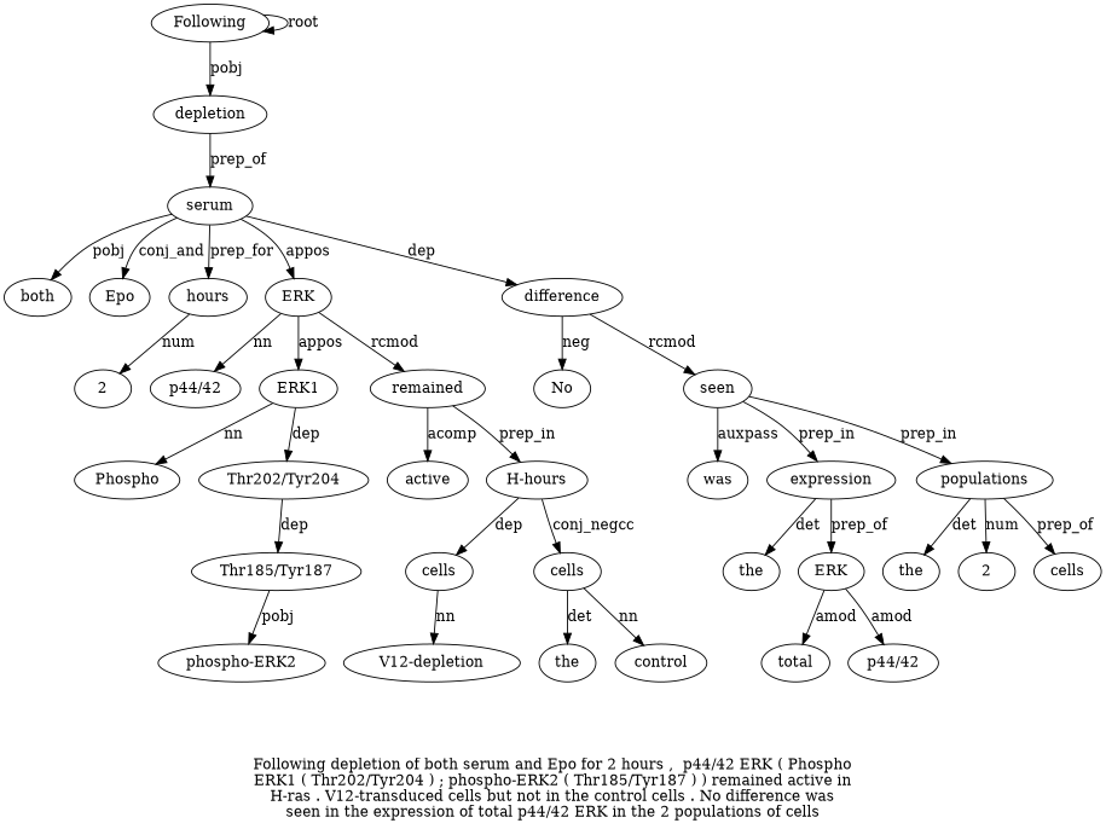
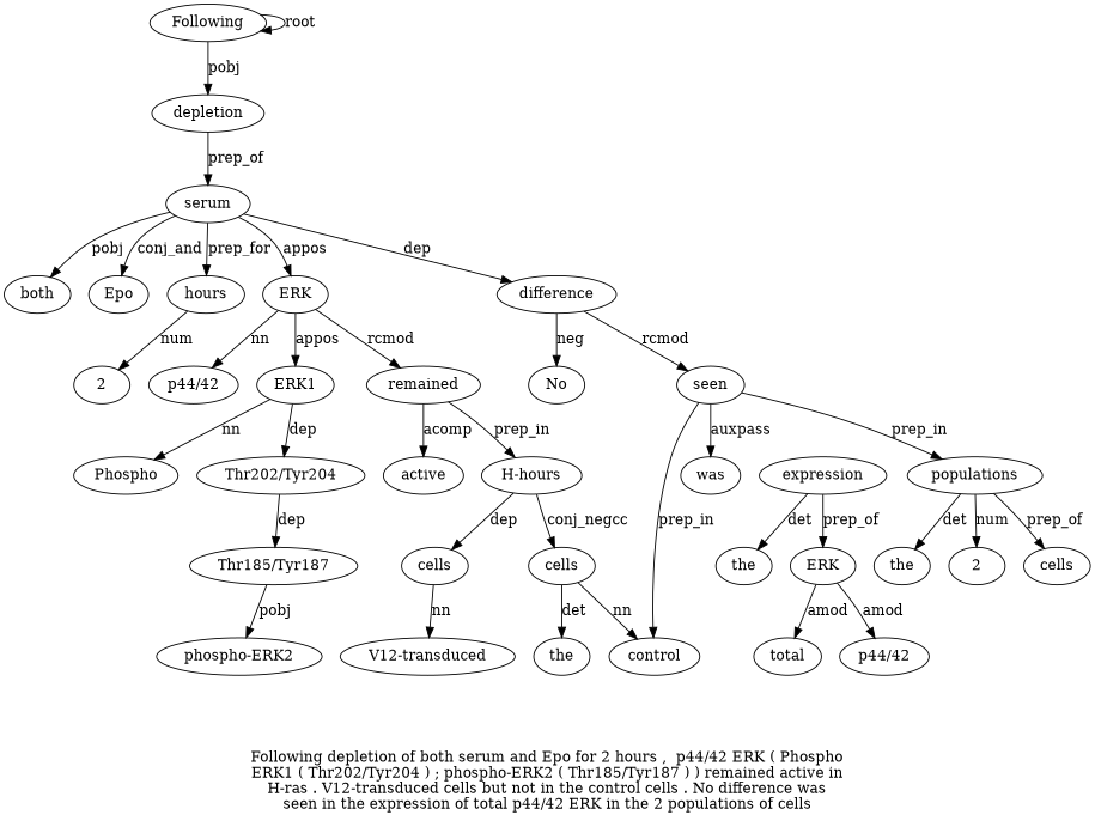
  digraph {
    label="Following depletion of both serum and Epo for 2 hours ,  p44/42 ERK ( Phospho\nERK1 ( Thr202/Tyr204 ) ; phospho-ERK2 ( Thr185/Tyr187 ) ) remained active in\nH-ras . V12-transduced cells but not in the control cells . No difference was\nseen in the expression of total p44/42 ERK in the 2 populations of cells"
    node [fillcolor=white style=filled]
    n1 [label=Following]
    n2 [label=depletion]
    n3 [label=serum]
    n4 [label=both]
    n5 [label=Epo]
    n6 [label=hours]
    n7 [label=ERK]
    n8 [label=difference]
    n9 [label=2]
    n10 [label="p44/42"]
    n11 [label=ERK1]
    n12 [label=remained]
    n13 [label=No]
    n14 [label=seen]
    n15 [label=Phospho]
    n16 [label="Thr202/Tyr204"]
    n17 [label=active]
    n18 [label="H-hours"]
    n19 [label="Thr185/Tyr187"]
    n20 [label="phospho-ERK2"]
    n21 [label=cells]
    n22 [label=cells]
-   n23 [label="V12-depletion"]
+   n23 [label="V12-transduced"]
    n24 [label=the]
    n25 [label=control]
    n26 [label=was]
    n27 [label=expression]
    n28 [label=populations]
    n29 [label=the]
    n30 [label=ERK]
    n31 [label=the]
    n32 [label=2]
    n33 [label=cells]
    n34 [label=total]
    n35 [label="p44/42"]
    n1 -> n1 [label=root]
    n1 -> n2 [label=pobj]
    n2 -> n3 [label=prep_of]
    n3 -> n4 [label=pobj]
    n3 -> n5 [label=conj_and]
    n3 -> n6 [label=prep_for]
    n3 -> n7 [label=appos]
    n3 -> n8 [label=dep]
    n6 -> n9 [label=num]
    n7 -> n10 [label=nn]
    n7 -> n11 [label=appos]
    n7 -> n12 [label=rcmod]
    n8 -> n13 [label=neg]
    n8 -> n14 [label=rcmod]
    n11 -> n15 [label=nn]
    n11 -> n16 [label=dep]
    n12 -> n17 [label=acomp]
    n12 -> n18 [label=prep_in]
    n14 -> n26 [label=auxpass]
-   n14 -> n27 [label=prep_in]
+   n14 -> n25 [label=prep_in]
    n14 -> n28 [label=prep_in]
    n16 -> n19 [label=dep]
    n18 -> n21 [label=dep]
    n18 -> n22 [label=conj_negcc]
    n19 -> n20 [label=pobj]
    n21 -> n23 [label=nn]
    n22 -> n24 [label=det]
    n22 -> n25 [label=nn]
    n27 -> n29 [label=det]
    n27 -> n30 [label=prep_of]
    n28 -> n31 [label=det]
    n28 -> n32 [label=num]
    n28 -> n33 [label=prep_of]
    n30 -> n34 [label=amod]
    n30 -> n35 [label=amod]
  }
